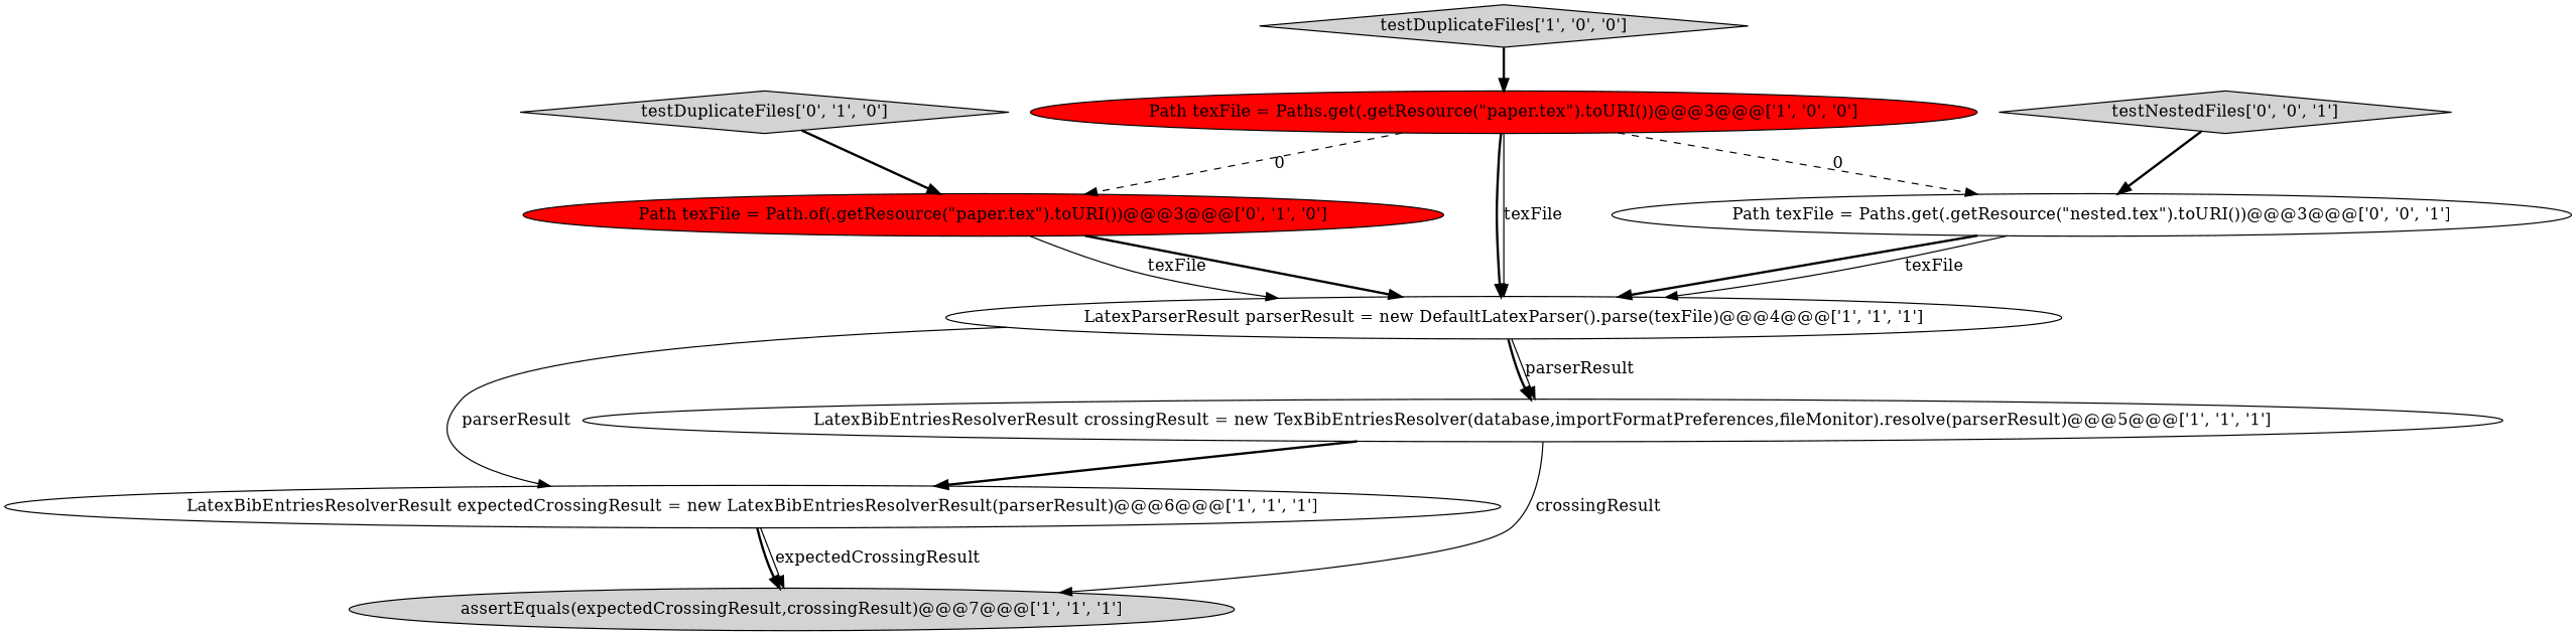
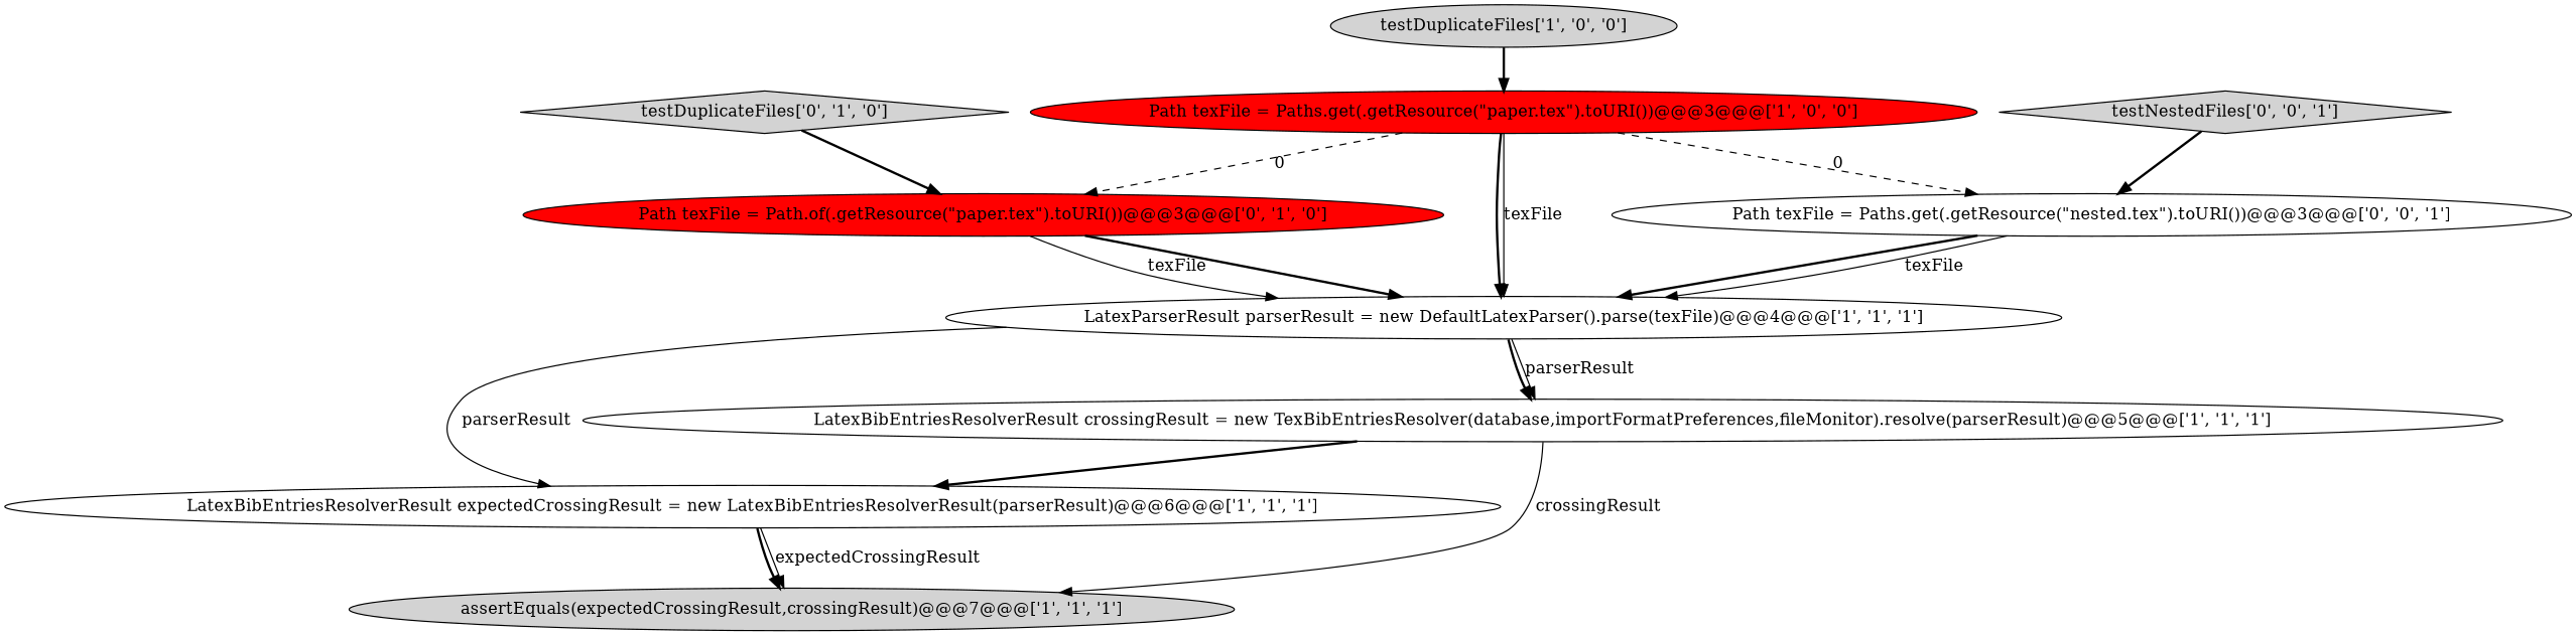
  digraph {
    node [fillcolor=white shape=ellipse style=filled]
    edge [style=bold]
    n1 [label="LatexParserResult parserResult = new DefaultLatexParser().parse(texFile)@@@4@@@['1', '1', '1']"]
    n2 [label="LatexBibEntriesResolverResult expectedCrossingResult = new LatexBibEntriesResolverResult(parserResult)@@@6@@@['1', '1', '1']"]
    n3 [label="LatexBibEntriesResolverResult crossingResult = new TexBibEntriesResolver(database,importFormatPreferences,fileMonitor).resolve(parserResult)@@@5@@@['1', '1', '1']"]
    n4 [fillcolor=lightgray label="assertEquals(expectedCrossingResult,crossingResult)@@@7@@@['1', '1', '1']"]
    n5 [fillcolor=lightgray label="testDuplicateFiles['0', '1', '0']" shape=diamond]
    n6 [fillcolor=red label="Path texFile = Path.of(.getResource(\"paper.tex\").toURI())@@@3@@@['0', '1', '0']"]
    n7 [fillcolor=lightgray label="testNestedFiles['0', '0', '1']" shape=diamond]
    n8 [label="Path texFile = Paths.get(.getResource(\"nested.tex\").toURI())@@@3@@@['0', '0', '1']"]
-   n9 [fillcolor=lightgray label="testDuplicateFiles['1', '0', '0']" shape=diamond]
+   n9 [fillcolor=lightgray label="testDuplicateFiles['1', '0', '0']"]
    n10 [fillcolor=red label="Path texFile = Paths.get(.getResource(\"paper.tex\").toURI())@@@3@@@['1', '0', '0']"]
    n1 -> n2 [label=parserResult style=solid]
    n1 -> n3 [label=parserResult style=solid]
    n1 -> n3
    n2 -> n4
    n2 -> n4 [label=expectedCrossingResult style=solid]
    n3 -> n2
    n3 -> n4 [label=crossingResult style=solid]
    n5 -> n6
    n6 -> n1
    n6 -> n1 [label=texFile style=solid]
    n7 -> n8
    n8 -> n1
    n8 -> n1 [label=texFile style=solid]
    n9 -> n10
    n10 -> n1 [label=texFile style=solid]
    n10 -> n1
    n10 -> n6 [label=0 style=dashed]
    n10 -> n8 [label=0 style=dashed]
  }
